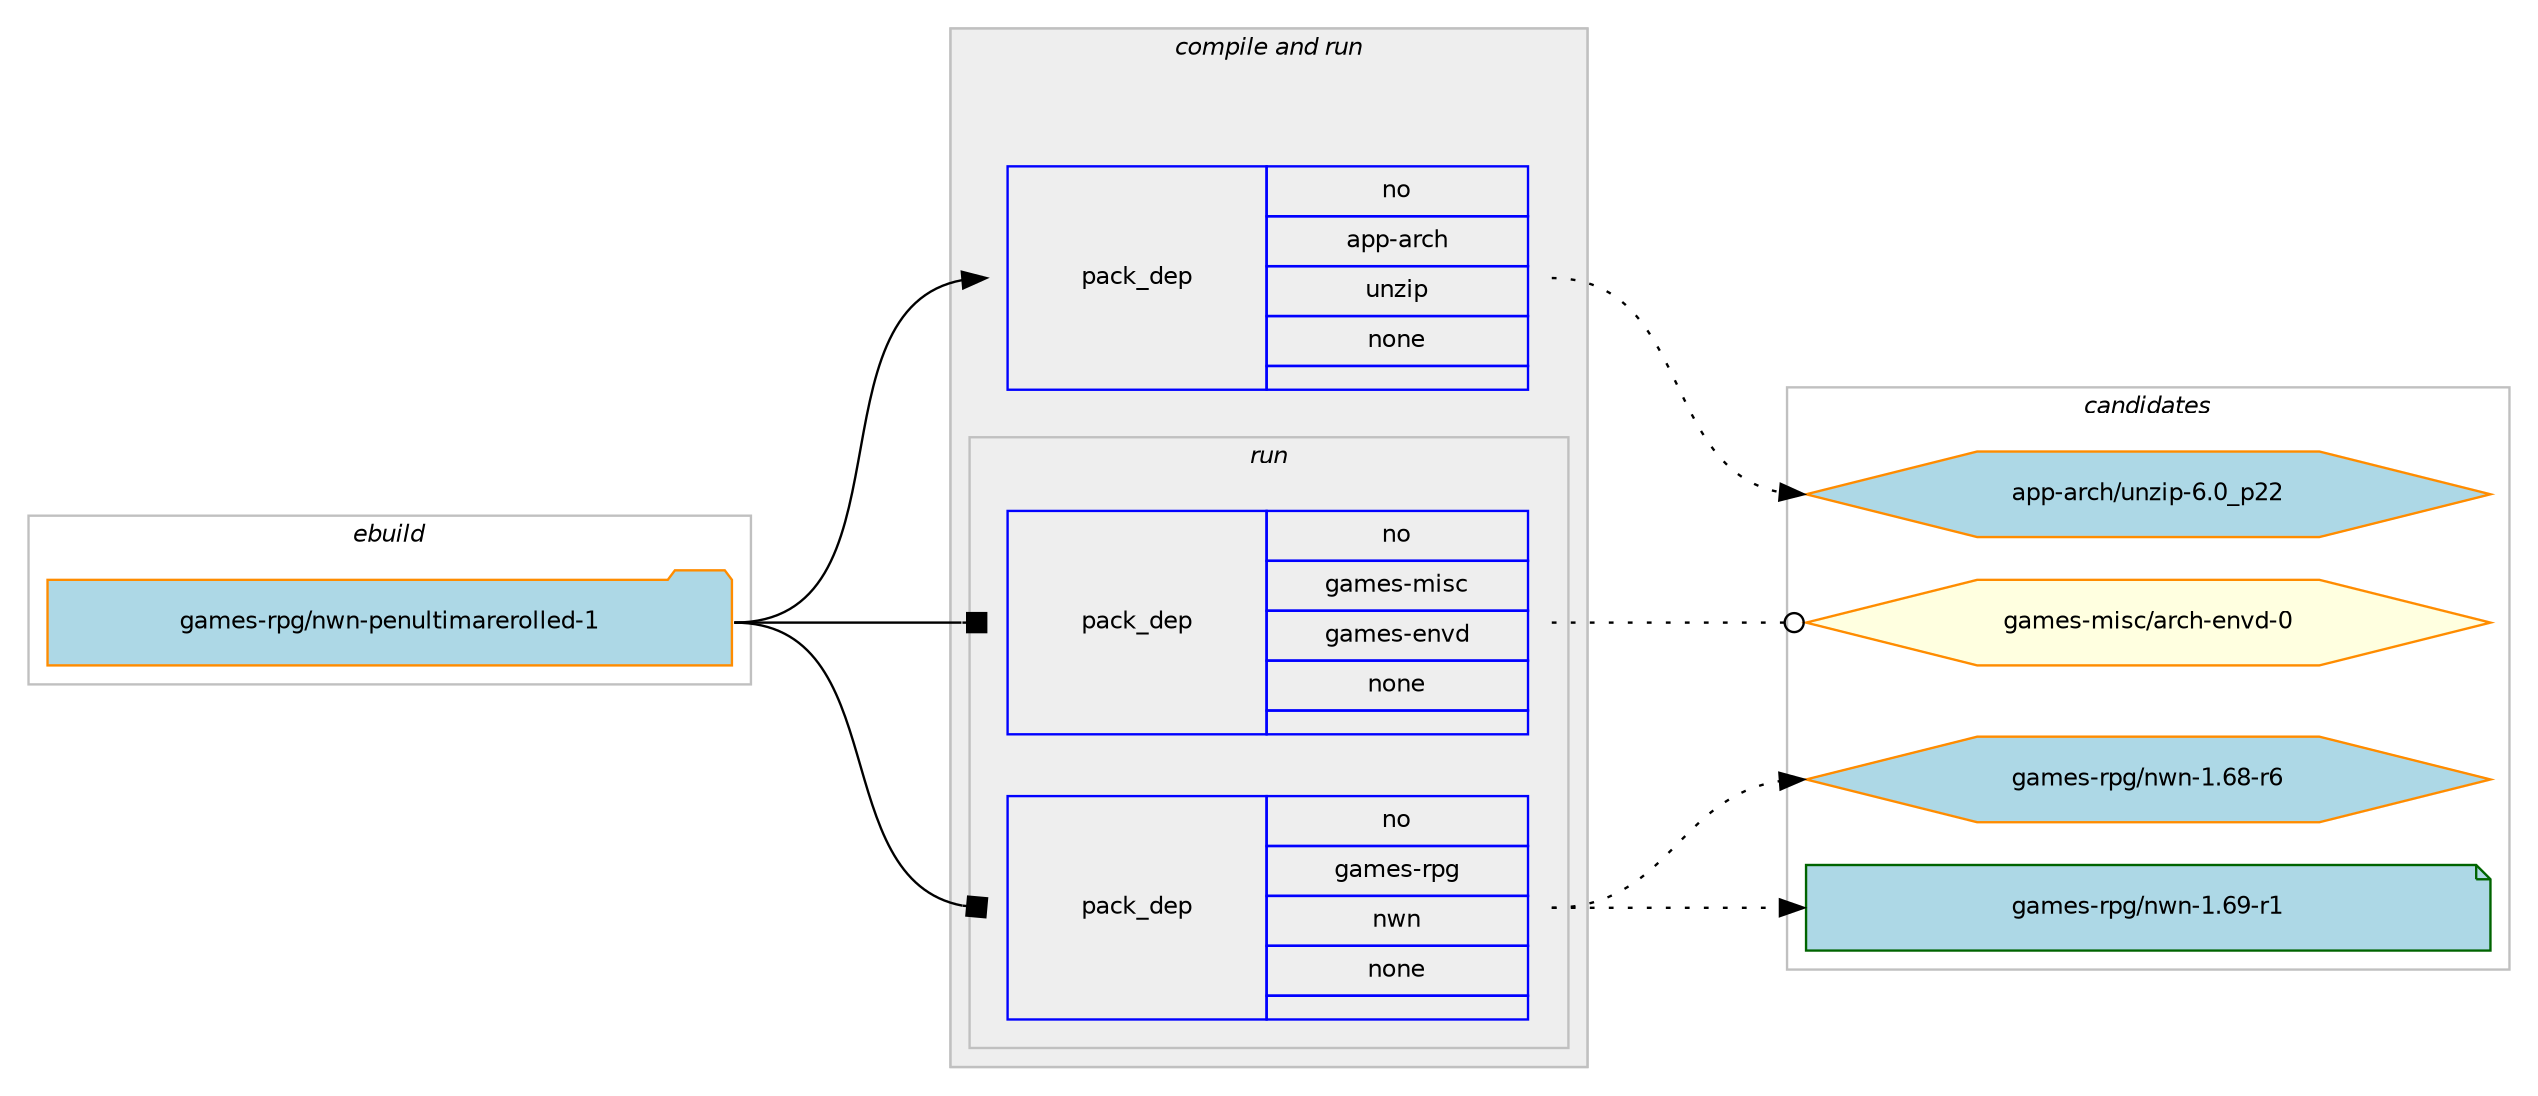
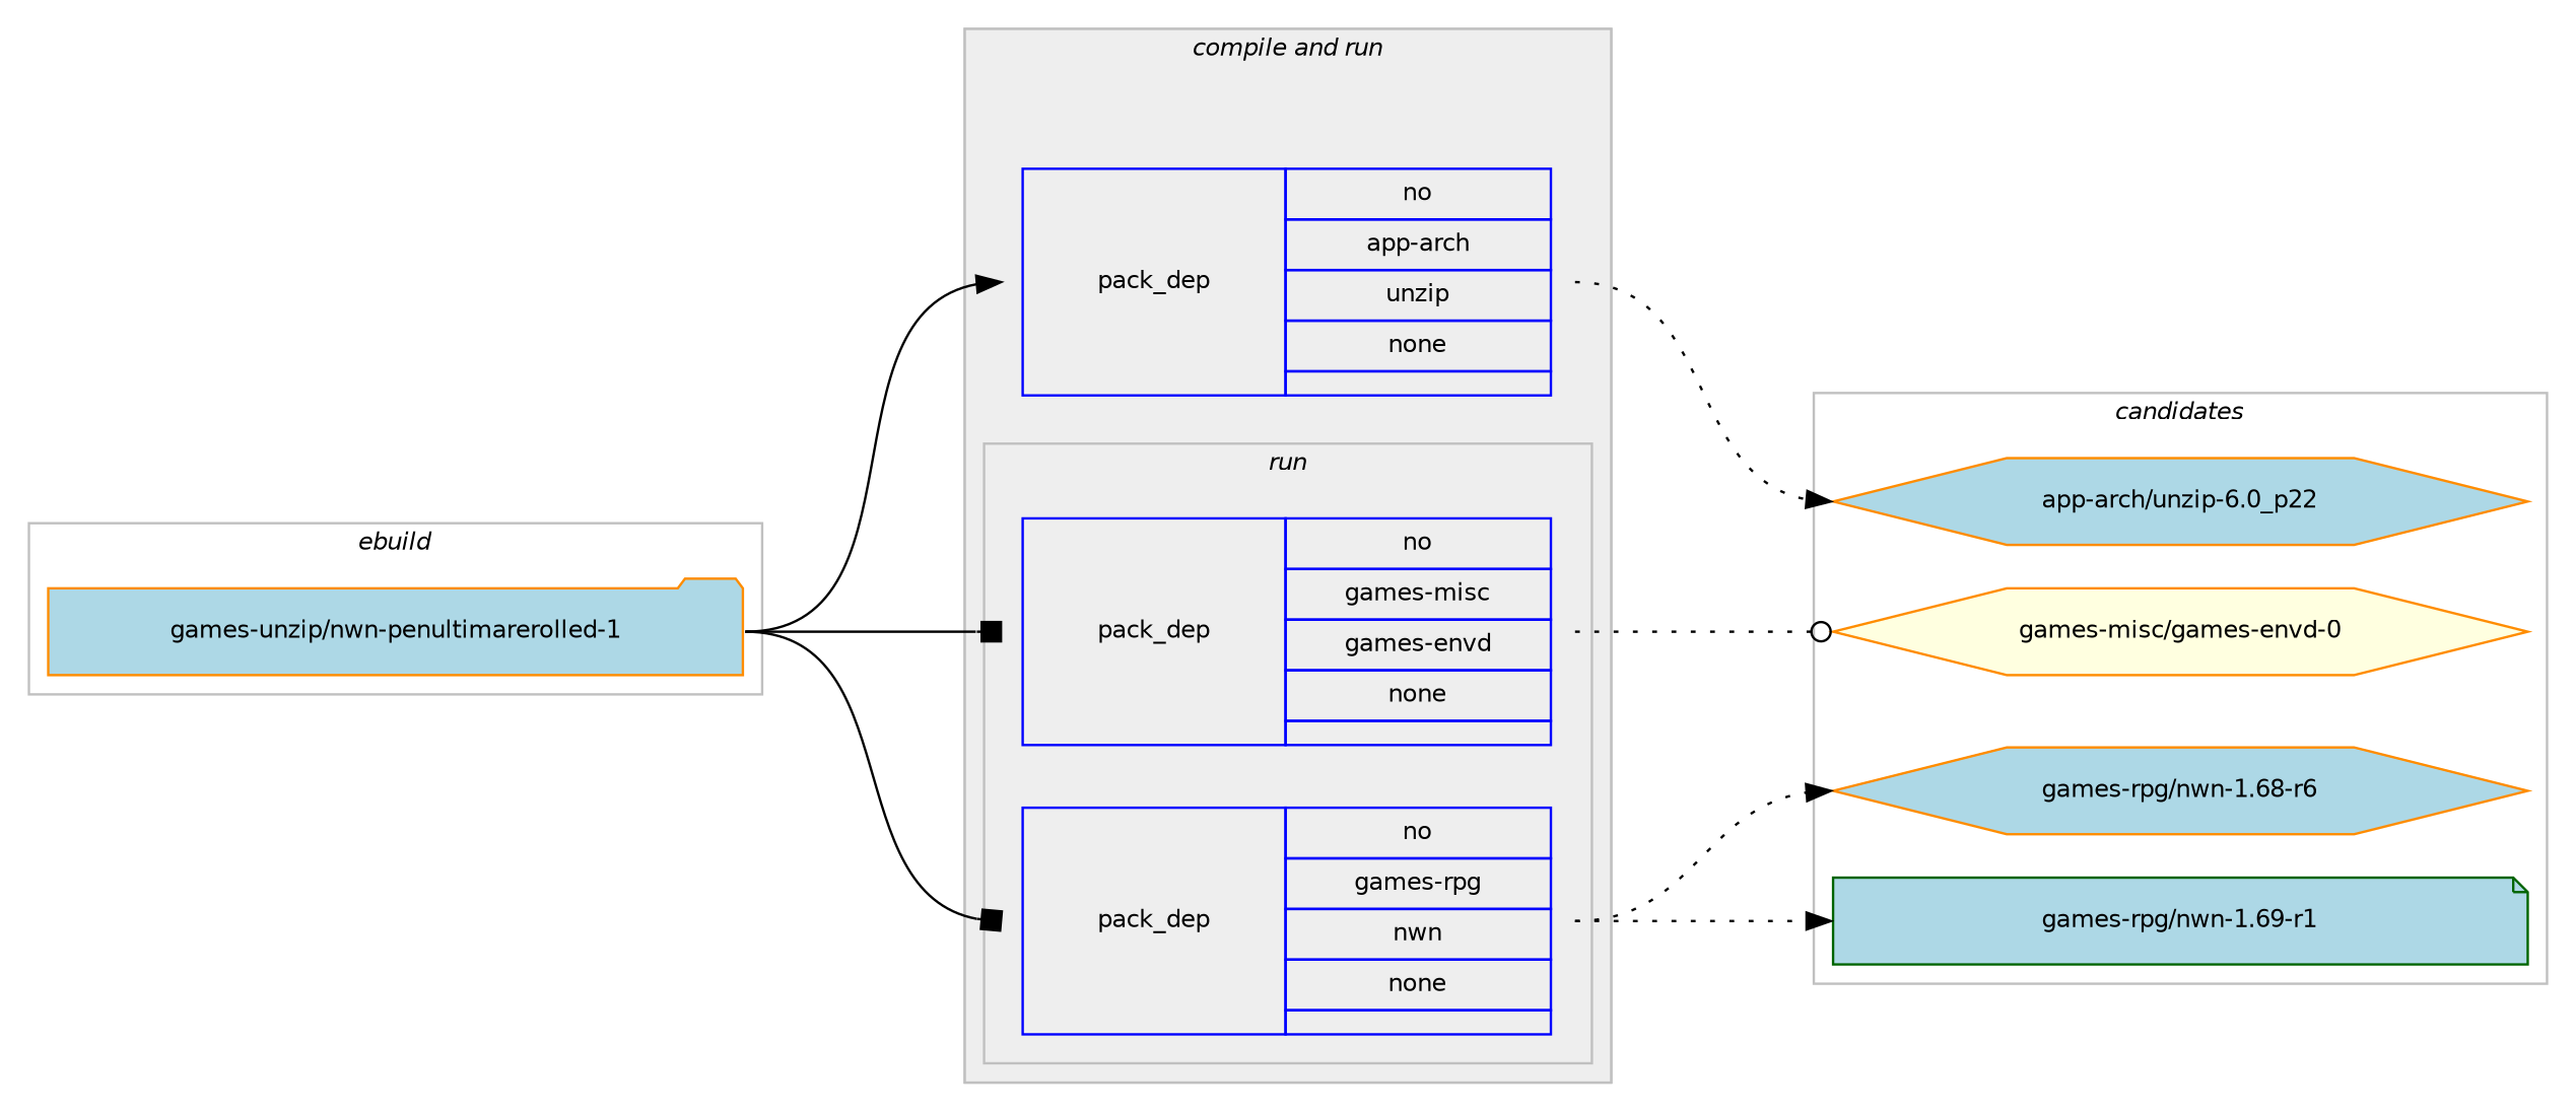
  digraph {
    compound=true
    concentrate=true
    fontname=Helvetica
    fontsize=10
    newrank=true
    rankdir=LR
    ranksep=1.5
    node [color=darkorange fillcolor=lightblue fontname=Helvetica fontsize=10 shape=none style=filled]
    edge [arrowhead=normal headport=w style=dotted tailport=e weight=100]
-   n1 [label="games-rpg/nwn-penultimarerolled-1" shape=folder width=4]
+   n1 [label="games-unzip/nwn-penultimarerolled-1" shape=folder width=4]
    n2 [color=blue label=<<TABLE BORDER="0" CELLBORDER="1" CELLSPACING="0" CELLPADDING="4" WIDTH="220"><TR><TD ROWSPAN="6" CELLPADDING="30">pack_dep</TD></TR><TR><TD WIDTH="110">no</TD></TR><TR><TD>app-arch</TD></TR><TR><TD>unzip</TD></TR><TR><TD>none</TD></TR><TR><TD></TD></TR></TABLE>> fillcolor="" style=""]
    n3 [color=blue label=<<TABLE BORDER="0" CELLBORDER="1" CELLSPACING="0" CELLPADDING="4" WIDTH="220"><TR><TD ROWSPAN="6" CELLPADDING="30">pack_dep</TD></TR><TR><TD WIDTH="110">no</TD></TR><TR><TD>games-misc</TD></TR><TR><TD>games-envd</TD></TR><TR><TD>none</TD></TR><TR><TD></TD></TR></TABLE>> fillcolor="" style=""]
    n4 [color=blue label=<<TABLE BORDER="0" CELLBORDER="1" CELLSPACING="0" CELLPADDING="4" WIDTH="220"><TR><TD ROWSPAN="6" CELLPADDING="30">pack_dep</TD></TR><TR><TD WIDTH="110">no</TD></TR><TR><TD>games-rpg</TD></TR><TR><TD>nwn</TD></TR><TR><TD>none</TD></TR><TR><TD></TD></TR></TABLE>> fillcolor="" style=""]
    n5 [label="app-arch/unzip-6.0_p22" shape=hexagon width=4]
-   n6 [fillcolor=lightyellow label="games-misc/arch-envd-0" shape=hexagon width=4]
+   n6 [fillcolor=lightyellow label="games-misc/games-envd-0" shape=hexagon width=4]
    n7 [label="games-rpg/nwn-1.68-r6" shape=hexagon width=4]
    n8 [color=darkgreen label="games-rpg/nwn-1.69-r1" shape=note width=4]
    subgraph cluster_1 {
      color=gray
      label=<<i>dependencies</i>>
      subgraph cluster_2 {
        color=gray
        fillcolor="#eeeeee"
        label=<<i>compile</i>>
        style=filled
        subgraph sub_3 {
          color=gray
          fillcolor="#eeeeee"
          label=<<i>compile</i>>
          style=filled
          n2
        }
      }
      subgraph cluster_4 {
        color=gray
        fillcolor="#eeeeee"
        label=<<i>compile and run</i>>
        style=filled
      }
      subgraph cluster_5 {
        color=gray
        fillcolor="#eeeeee"
        label=<<i>run</i>>
        style=filled
        subgraph sub_6 {
          color=gray
          fillcolor="#eeeeee"
          label=<<i>run</i>>
          style=filled
          n3
        }
        subgraph sub_7 {
          color=gray
          fillcolor="#eeeeee"
          label=<<i>run</i>>
          style=filled
          n4
        }
      }
    }
    subgraph cluster_8 {
      color=gray
      label=<<i>ebuild</i>>
      rank=same
      n1
    }
    subgraph cluster_9 {
      color=gray
      label=<<i>candidates</i>>
      rank=same
      subgraph sub_10 {
        color=black
        label=<<i>candidates</i>>
        nodesep=1
        rank=same
        n5
      }
      subgraph sub_11 {
        color=black
        label=<<i>candidates</i>>
        nodesep=1
        rank=same
        n6
      }
      subgraph sub_12 {
        color=black
        label=<<i>candidates</i>>
        nodesep=1
        rank=same
        n7
        n8
      }
    }
    n1 -> n2 [style=solid weight=20]
    n1 -> n3 [arrowhead=box style=solid weight=20]
    n1 -> n4 [arrowhead=box style=solid weight=20]
    n2 -> n5
    n3 -> n6 [arrowhead=odot]
    n4 -> n7
    n4 -> n8
  }
